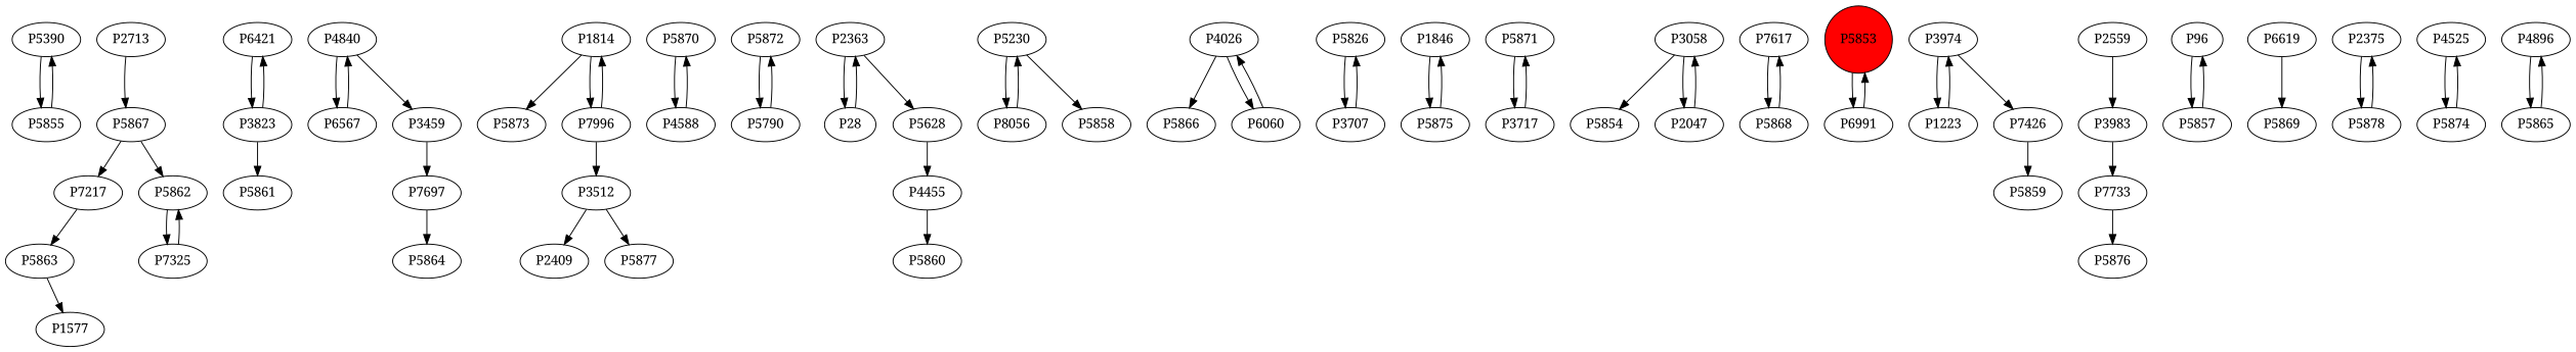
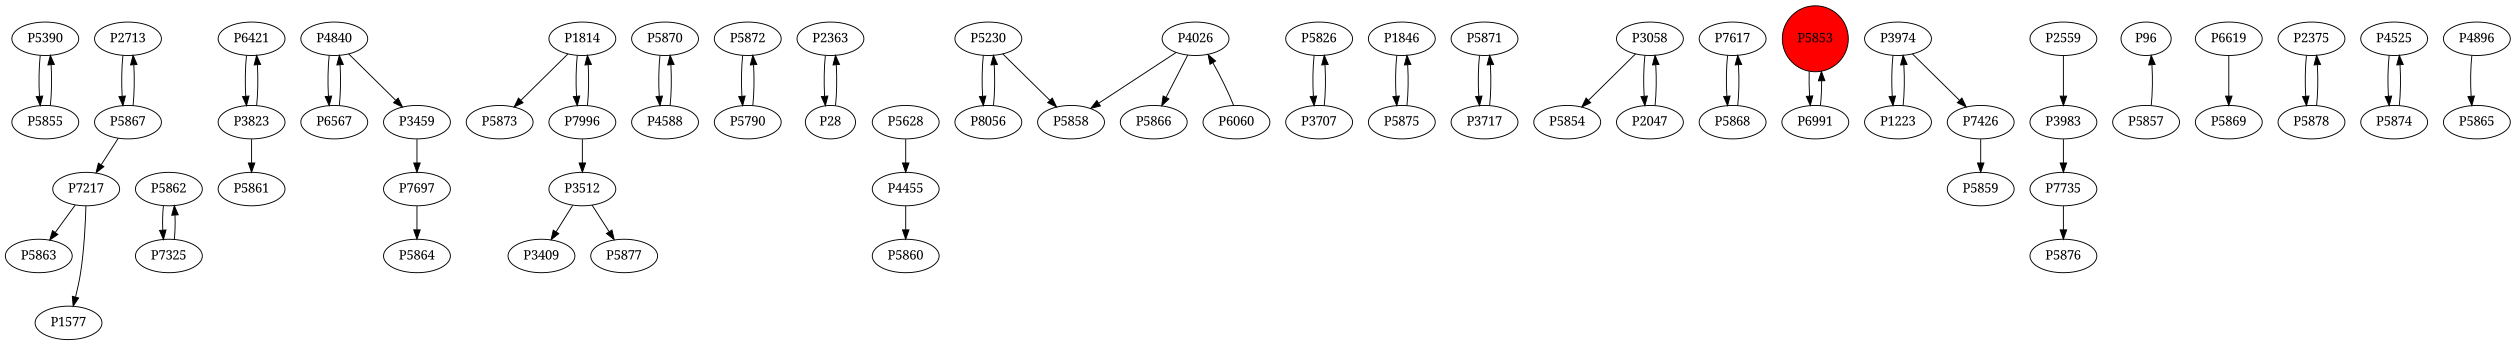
  digraph {
    fontname="Noto Serif"
    node [fontname="Noto Serif"]
    edge [fontname="Noto Serif"]
    P5390
    P5855
    P2713
    P5867
    P7217
    P5863
    P1577
    P5862
    P7325
    P6421
    P3823
    P5861
    P7697
    P5864
    P1814
    P5873
    P7996
    P3512
    P4840
    P6567
    P3459
-   P2409
+   P2409 [label=P3409]
    P5877
    P5870
    P4588
    P5872
    P5790
    P2363
    P28
    n30 [label=P5628]
    P4455
    P5230
    P8056
    P5858
    P4026
    P5866
    P6060
    n38 [label=P5826]
    P3707
    P1846
    P5875
    P5860
    P5871
    P3717
    P3058
    P5854
    P2047
    P7617
    P5868
    P5853 [fillcolor=red shape=circle style=filled]
    P6991
    P3974
    P1223
    P7426
    P5859
-   P7733
+   P7733 [label=P7735]
    P5876
    P96
    P5857
    n60 [label=P3983]
    P2559
    P6619
    P5869
    P2375
    P5878
    P4525
    P5874
    P4896
    P5865
    P5390 -> P5855
    P5855 -> P5390
    P2713 -> P5867
-   P5867 -> P5862
+   P5867 -> P2713
    P5867 -> P7217
    P7217 -> P5863
-   P5863 -> P1577
+   P7217 -> P1577
    P5862 -> P7325
    P7325 -> P5862
    P6421 -> P3823
    P3823 -> P6421
    P3823 -> P5861
    P7697 -> P5864
    P1814 -> P5873
    P1814 -> P7996
    P7996 -> P1814
    P7996 -> P3512
    P3512 -> P2409
    P3512 -> P5877
    P4840 -> P6567
    P4840 -> P3459
    P6567 -> P4840
    P3459 -> P7697
    P5870 -> P4588
    P4588 -> P5870
    P5872 -> P5790
    P5790 -> P5872
    P2363 -> P28
-   P2363 -> n30
    P28 -> P2363
    n30 -> P4455
    P4455 -> P5860
    P5230 -> P8056
    P5230 -> P5858
    P8056 -> P5230
    P4026 -> P5866
-   P4026 -> P6060
+   P4026 -> P5858
    P6060 -> P4026
    n38 -> P3707
    P3707 -> n38
    P1846 -> P5875
    P5875 -> P1846
    P5871 -> P3717
    P3717 -> P5871
    P3058 -> P5854
    P3058 -> P2047
    P2047 -> P3058
    P7617 -> P5868
    P5868 -> P7617
    P5853 -> P6991
    P6991 -> P5853
    P3974 -> P1223
    P3974 -> P7426
    P1223 -> P3974
    P7426 -> P5859
    P7733 -> P5876
-   P96 -> P5857
    P5857 -> P96
    n60 -> P7733
    P2559 -> n60
    P6619 -> P5869
    P2375 -> P5878
    P5878 -> P2375
    P4525 -> P5874
    P5874 -> P4525
    P4896 -> P5865
-   P5865 -> P4896
  }
